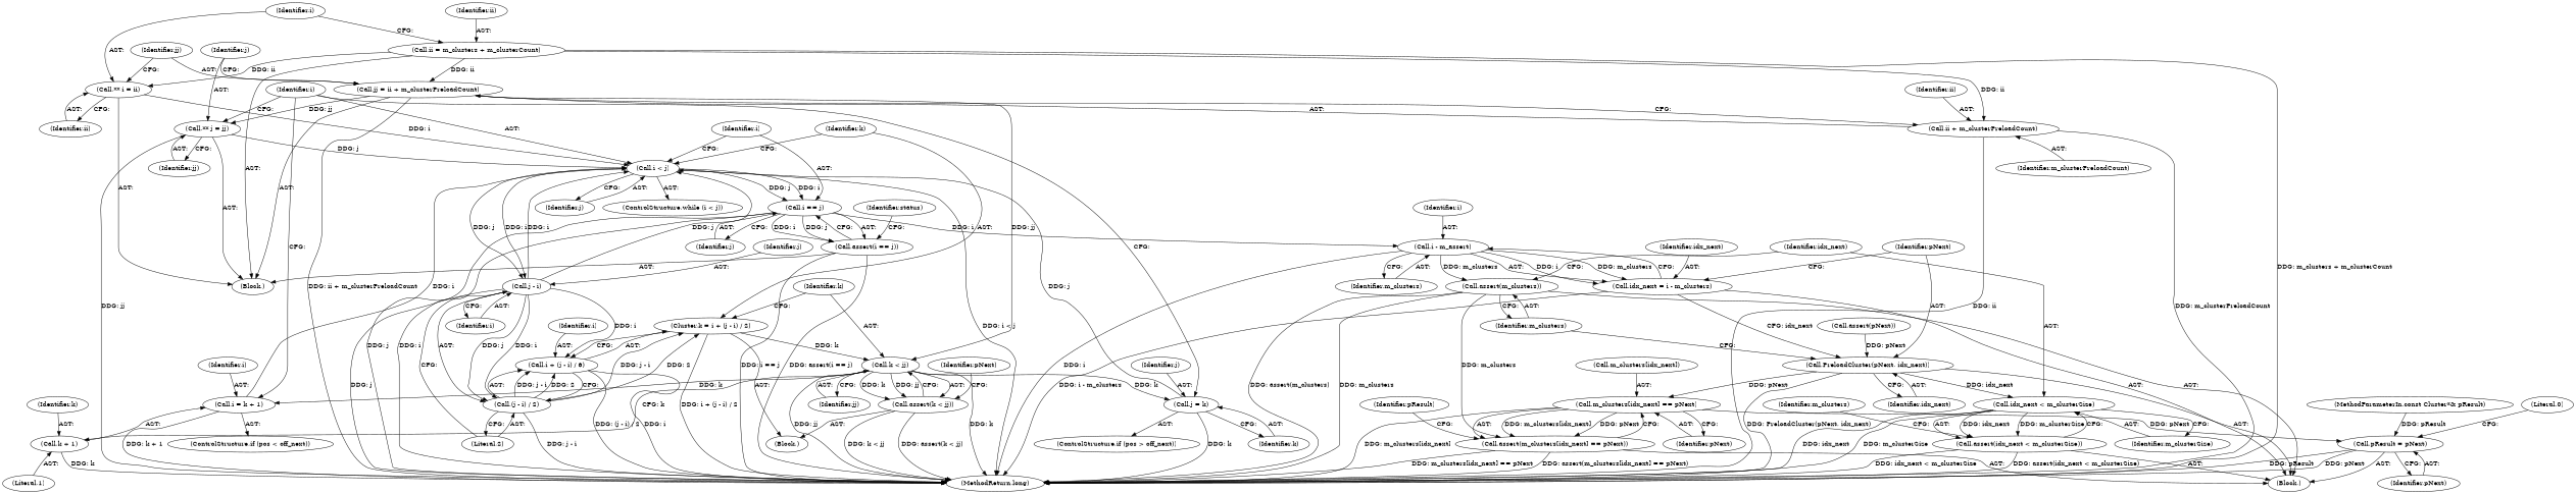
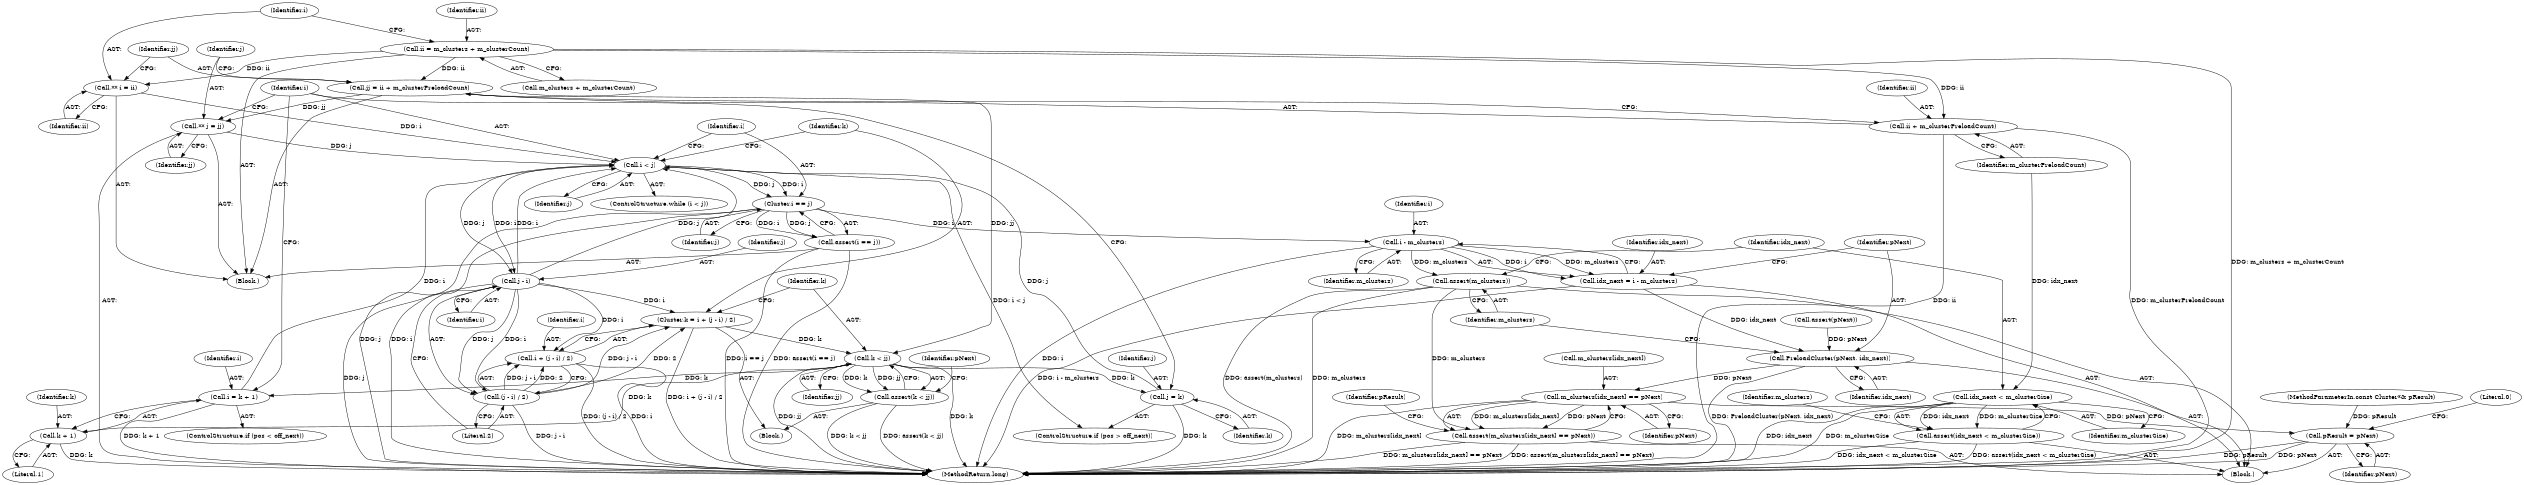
  digraph {
    fontname="DejaVu Serif"
    node [fontname="DejaVu Serif"]
    edge [fontname="DejaVu Serif"]
    n1 [label="(Call,ii = m_clusters + m_clusterCount)"]
    n2 [label="(Call,** i = ii)"]
    n3 [label="(Call,jj = ii + m_clusterPreloadCount)"]
    n4 [label="(Call,ii + m_clusterPreloadCount)"]
+   n5 [label="(Call,m_clusters + m_clusterCount)"]
    n6 [label="(Block,)"]
    n7 [label="(MethodReturn,long)"]
    n8 [label="(Call,i < j)"]
    n9 [label="(Identifier,ii)"]
    n10 [label="(Call,k < jj)"]
    n11 [label="(Call,** j = jj)"]
    n12 [label="(Identifier,m_clusterPreloadCount)"]
    n13 [label="(Call,j - i)"]
-   n14 [label="(Call,i == j)"]
+   n14 [label="(Cluster,i == j)"]
    n15 [label="(Identifier,j)"]
    n16 [label="(ControlStructure,while (i < j))"]
    n17 [label="(Cluster,k = i + (j - i) / 2)"]
-   n18 [label="(Call,i + (j - i) / 6)"]
+   n18 [label="(Call,i + (j - i) / 2)"]
    n19 [label="(Call,(j - i) / 2)"]
    n20 [label="(Identifier,i)"]
    n21 [label="(Call,assert(i == j))"]
-   n22 [label="(Call,i - m_assert)"]
+   n22 [label="(Call,i - m_clusters)"]
    n23 [label="(Identifier,j)"]
    n24 [label="(Block,)"]
    n25 [label="(Literal,2)"]
    n26 [label="(Call,assert(k < jj))"]
    n27 [label="(Call,i = k + 1)"]
    n28 [label="(Call,k + 1)"]
    n29 [label="(Call,j = k)"]
    n30 [label="(Identifier,jj)"]
    n31 [label="(ControlStructure,if (pos < off_next))"]
    n32 [label="(Literal,1)"]
    n33 [label="(ControlStructure,if (pos > off_next))"]
    n34 [label="(Identifier,k)"]
    n35 [label="(Call,idx_next = i - m_clusters)"]
    n36 [label="(Call,assert(m_clusters))"]
    n37 [label="(Identifier,m_clusters)"]
    n38 [label="(Call,PreloadCluster(pNext, idx_next))"]
    n39 [label="(Block,)"]
    n40 [label="(Call,assert(m_clusters[idx_next] == pNext))"]
    n41 [label="(Identifier,m_clusters)"]
    n42 [label="(Call,idx_next < m_clusterSize)"]
    n43 [label="(Call,m_clusters[idx_next] == pNext)"]
    n44 [label="(Identifier,idx_next)"]
    n45 [label="(Call,assert(idx_next < m_clusterSize))"]
    n46 [label="(Identifier,m_clusterSize)"]
    n47 [label="(Call,pResult = pNext)"]
    n48 [label="(Identifier,pNext)"]
    n49 [label="(Identifier,pNext)"]
    n50 [label="(Identifier,jj)"]
    n51 [label="(Identifier,idx_next)"]
    n52 [label="(Call,m_clusters[idx_next])"]
    n53 [label="(MethodParameterIn,const Cluster*& pResult)"]
    n54 [label="(Identifier,j)"]
    n55 [label="(Identifier,pNext)"]
    n56 [label="(Identifier,i)"]
    n57 [label="(Identifier,pResult)"]
    n58 [label="(Identifier,ii)"]
    n59 [label="(Identifier,i)"]
    n60 [label="(Identifier,ii)"]
    n61 [label="(Identifier,i)"]
    n62 [label="(Identifier,pNext)"]
    n63 [label="(Identifier,jj)"]
    n64 [label="(Identifier,idx_next)"]
    n65 [label="(Literal,0)"]
    n66 [label="(Identifier,j)"]
    n67 [label="(Identifier,k)"]
    n68 [label="(Identifier,i)"]
    n69 [label="(Identifier,k)"]
    n70 [label="(Call,assert(pNext))"]
    n71 [label="(Identifier,m_clusters)"]
    n72 [label="(Identifier,j)"]
    n73 [label="(Identifier,i)"]
    n74 [label="(Identifier,k)"]
-   n75 [label="(Identifier,status)"]
    n76 [label="(Identifier,i)"]
    n1 -> n2 [label="DDG: ii"]
    n1 -> n3 [label="DDG: ii"]
    n1 -> n4 [label="DDG: ii"]
+   n1 -> n5 [label="CFG: "]
    n1 -> n6 [label="AST: "]
    n1 -> n7 [label="DDG: m_clusters + m_clusterCount"]
    n2 -> n6 [label="AST: "]
    n2 -> n8 [label="DDG: i"]
    n2 -> n9 [label="CFG: "]
    n3 -> n4 [label="CFG: "]
    n3 -> n6 [label="AST: "]
-   n3 -> n7 [label="DDG: ii + m_clusterPreloadCount"]
    n3 -> n10 [label="DDG: jj"]
    n3 -> n11 [label="DDG: jj"]
    n4 -> n3 [label="AST: "]
    n4 -> n7 [label="DDG: m_clusterPreloadCount"]
    n4 -> n7 [label="DDG: ii"]
-   n8 -> n7 [label="DDG: i < j"]
+   n4 -> n12 [label="CFG: "]
+   n5 -> n1 [label="AST: "]
+   n8 -> n33 [label="DDG: i < j"]
    n8 -> n13 [label="DDG: j"]
    n8 -> n13 [label="DDG: i"]
    n8 -> n14 [label="DDG: i"]
    n8 -> n14 [label="DDG: j"]
    n8 -> n15 [label="CFG: "]
    n8 -> n16 [label="AST: "]
    n9 -> n2 [label="AST: "]
    n10 -> n7 [label="DDG: jj"]
    n10 -> n7 [label="DDG: k"]
    n10 -> n26 [label="AST: "]
    n10 -> n26 [label="DDG: k"]
    n10 -> n26 [label="DDG: jj"]
    n10 -> n27 [label="DDG: k"]
-   n10 -> n28 [label="CFG: k"]
+   n10 -> n28 [label="DDG: k"]
    n10 -> n29 [label="DDG: k"]
    n10 -> n30 [label="CFG: "]
    n11 -> n6 [label="AST: "]
-   n11 -> n7 [label="DDG: jj"]
+   n11 -> n7 [label="AST: "]
    n11 -> n8 [label="DDG: j"]
    n11 -> n50 [label="CFG: "]
    n12 -> n4 [label="AST: "]
    n13 -> n7 [label="DDG: j"]
    n13 -> n8 [label="DDG: i"]
    n13 -> n8 [label="DDG: j"]
+   n13 -> n17 [label="DDG: i"]
    n13 -> n18 [label="DDG: i"]
    n13 -> n19 [label="AST: "]
    n13 -> n19 [label="DDG: j"]
    n13 -> n19 [label="DDG: i"]
    n13 -> n20 [label="CFG: "]
    n14 -> n7 [label="DDG: j"]
    n14 -> n7 [label="DDG: i"]
    n14 -> n21 [label="AST: "]
    n14 -> n21 [label="DDG: i"]
    n14 -> n21 [label="DDG: j"]
    n14 -> n22 [label="DDG: i"]
    n14 -> n23 [label="CFG: "]
    n15 -> n8 [label="AST: "]
    n17 -> n7 [label="DDG: i + (j - i) / 2"]
    n17 -> n10 [label="DDG: k"]
    n17 -> n18 [label="CFG: "]
    n17 -> n24 [label="AST: "]
    n18 -> n7 [label="DDG: (j - i) / 2"]
    n18 -> n7 [label="DDG: i"]
    n18 -> n17 [label="AST: "]
    n18 -> n19 [label="CFG: "]
    n19 -> n7 [label="DDG: j - i"]
    n19 -> n17 [label="DDG: j - i"]
    n19 -> n17 [label="DDG: 2"]
    n19 -> n18 [label="AST: "]
    n19 -> n18 [label="DDG: j - i"]
    n19 -> n18 [label="DDG: 2"]
    n19 -> n25 [label="CFG: "]
    n20 -> n13 [label="AST: "]
    n21 -> n6 [label="AST: "]
    n21 -> n7 [label="DDG: i == j"]
    n21 -> n7 [label="DDG: assert(i == j)"]
    n21 -> n14 [label="CFG: "]
    n22 -> n7 [label="DDG: i"]
    n22 -> n35 [label="AST: "]
    n22 -> n35 [label="DDG: i"]
    n22 -> n35 [label="DDG: m_clusters"]
    n22 -> n36 [label="DDG: m_clusters"]
    n22 -> n37 [label="CFG: "]
    n23 -> n14 [label="AST: "]
    n25 -> n13 [label="CFG: "]
    n25 -> n19 [label="AST: "]
    n26 -> n7 [label="DDG: k < jj"]
    n26 -> n7 [label="DDG: assert(k < jj)"]
    n26 -> n10 [label="CFG: "]
    n26 -> n24 [label="AST: "]
    n27 -> n7 [label="DDG: k + 1"]
    n27 -> n8 [label="DDG: i"]
+   n27 -> n28 [label="CFG: "]
    n27 -> n31 [label="AST: "]
    n28 -> n7 [label="DDG: k"]
    n28 -> n27 [label="AST: "]
+   n28 -> n32 [label="CFG: "]
    n29 -> n7 [label="DDG: k"]
    n29 -> n8 [label="DDG: j"]
    n29 -> n33 [label="AST: "]
    n29 -> n34 [label="CFG: "]
    n30 -> n10 [label="AST: "]
    n32 -> n28 [label="AST: "]
    n34 -> n29 [label="AST: "]
    n35 -> n7 [label="DDG: i - m_clusters"]
    n35 -> n22 [label="CFG: "]
-   n35 -> n38 [label="CFG: idx_next"]
+   n35 -> n38 [label="DDG: idx_next"]
    n35 -> n39 [label="AST: "]
    n36 -> n7 [label="DDG: assert(m_clusters)"]
    n36 -> n7 [label="DDG: m_clusters"]
    n36 -> n39 [label="AST: "]
    n36 -> n40 [label="DDG: m_clusters"]
    n36 -> n41 [label="CFG: "]
    n37 -> n22 [label="AST: "]
    n38 -> n7 [label="DDG: PreloadCluster(pNext, idx_next)"]
    n38 -> n39 [label="AST: "]
-   n38 -> n42 [label="DDG: idx_next"]
+   n12 -> n42 [label="DDG: idx_next"]
    n38 -> n43 [label="DDG: pNext"]
    n38 -> n44 [label="CFG: "]
    n40 -> n7 [label="DDG: m_clusters[idx_next] == pNext"]
    n40 -> n7 [label="DDG: assert(m_clusters[idx_next] == pNext)"]
    n40 -> n39 [label="AST: "]
    n40 -> n43 [label="CFG: "]
    n41 -> n36 [label="AST: "]
    n41 -> n38 [label="CFG: "]
    n42 -> n7 [label="DDG: idx_next"]
    n42 -> n7 [label="DDG: m_clusterSize"]
    n42 -> n45 [label="AST: "]
    n42 -> n45 [label="DDG: idx_next"]
    n42 -> n45 [label="DDG: m_clusterSize"]
    n42 -> n46 [label="CFG: "]
    n43 -> n7 [label="DDG: m_clusters[idx_next]"]
    n43 -> n40 [label="AST: "]
    n43 -> n40 [label="DDG: m_clusters[idx_next]"]
    n43 -> n40 [label="DDG: pNext"]
    n43 -> n47 [label="DDG: pNext"]
    n43 -> n48 [label="CFG: "]
    n44 -> n38 [label="AST: "]
    n45 -> n7 [label="DDG: idx_next < m_clusterSize"]
    n45 -> n7 [label="DDG: assert(idx_next < m_clusterSize)"]
    n45 -> n39 [label="AST: "]
    n45 -> n42 [label="CFG: "]
    n46 -> n42 [label="AST: "]
    n47 -> n7 [label="DDG: pResult"]
    n47 -> n7 [label="DDG: pNext"]
    n47 -> n39 [label="AST: "]
    n47 -> n49 [label="CFG: "]
    n48 -> n43 [label="AST: "]
    n49 -> n47 [label="AST: "]
    n50 -> n11 [label="AST: "]
    n51 -> n36 [label="CFG: "]
    n51 -> n42 [label="AST: "]
    n52 -> n43 [label="AST: "]
    n53 -> n47 [label="DDG: pResult"]
    n54 -> n13 [label="AST: "]
    n55 -> n35 [label="CFG: "]
    n55 -> n38 [label="AST: "]
    n56 -> n18 [label="AST: "]
    n57 -> n40 [label="CFG: "]
    n58 -> n4 [label="AST: "]
    n59 -> n1 [label="CFG: "]
    n59 -> n2 [label="AST: "]
    n60 -> n1 [label="AST: "]
    n61 -> n8 [label="AST: "]
    n61 -> n11 [label="CFG: "]
    n61 -> n27 [label="CFG: "]
    n61 -> n29 [label="CFG: "]
    n62 -> n26 [label="CFG: "]
    n63 -> n2 [label="CFG: "]
    n63 -> n3 [label="AST: "]
    n64 -> n35 [label="AST: "]
    n65 -> n47 [label="CFG: "]
    n66 -> n29 [label="AST: "]
    n67 -> n8 [label="CFG: "]
    n67 -> n17 [label="AST: "]
    n68 -> n27 [label="AST: "]
    n69 -> n28 [label="AST: "]
    n70 -> n38 [label="DDG: pNext"]
    n71 -> n45 [label="CFG: "]
    n72 -> n3 [label="CFG: "]
    n72 -> n11 [label="AST: "]
    n73 -> n8 [label="CFG: "]
    n73 -> n14 [label="AST: "]
    n74 -> n10 [label="AST: "]
    n74 -> n17 [label="CFG: "]
-   n75 -> n21 [label="CFG: "]
    n76 -> n22 [label="AST: "]
  }
